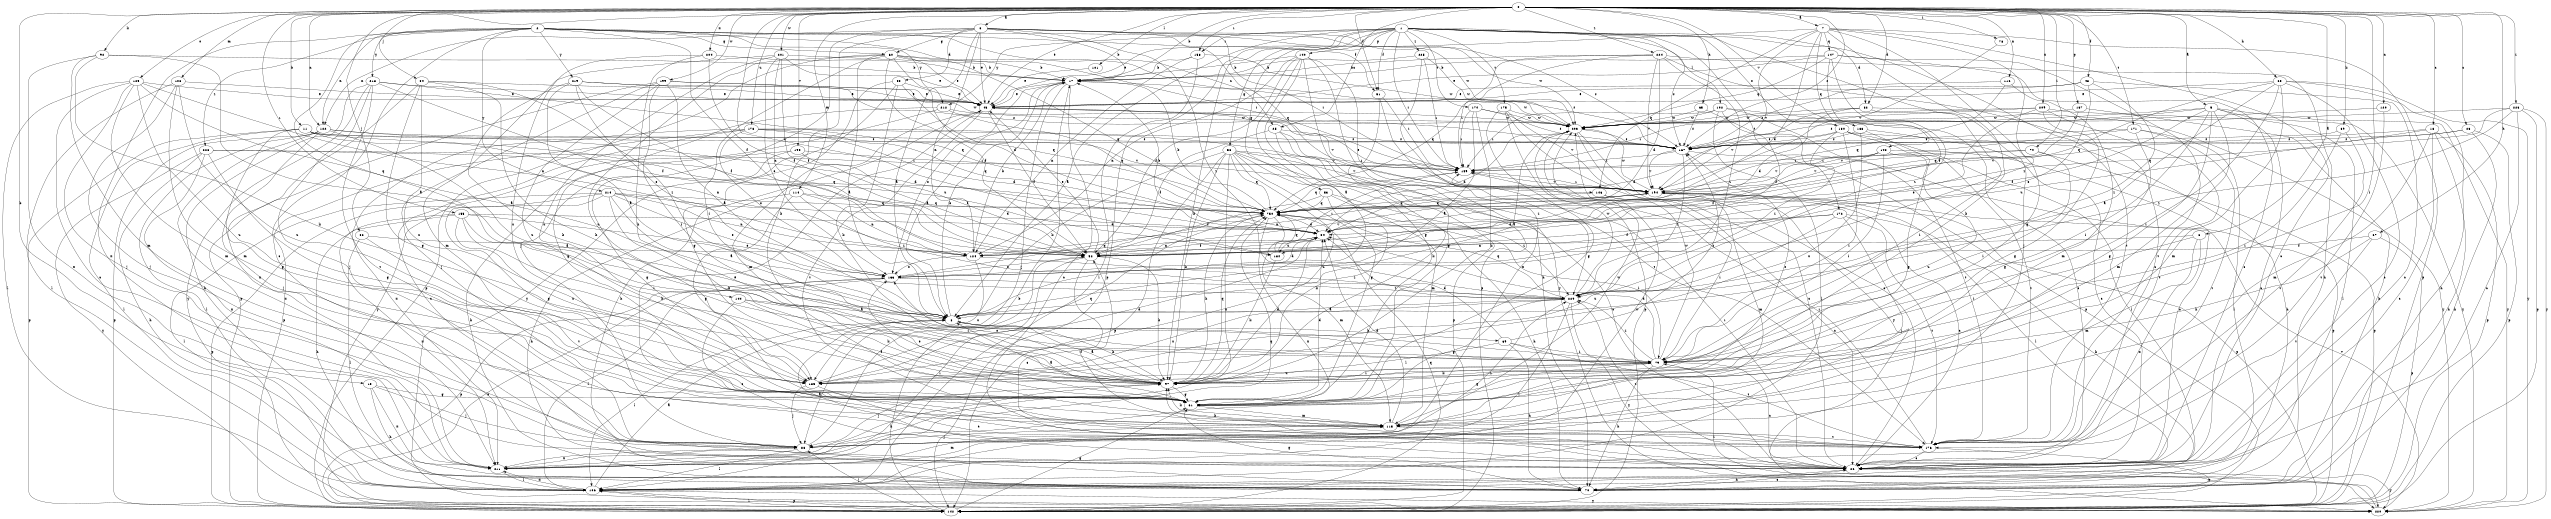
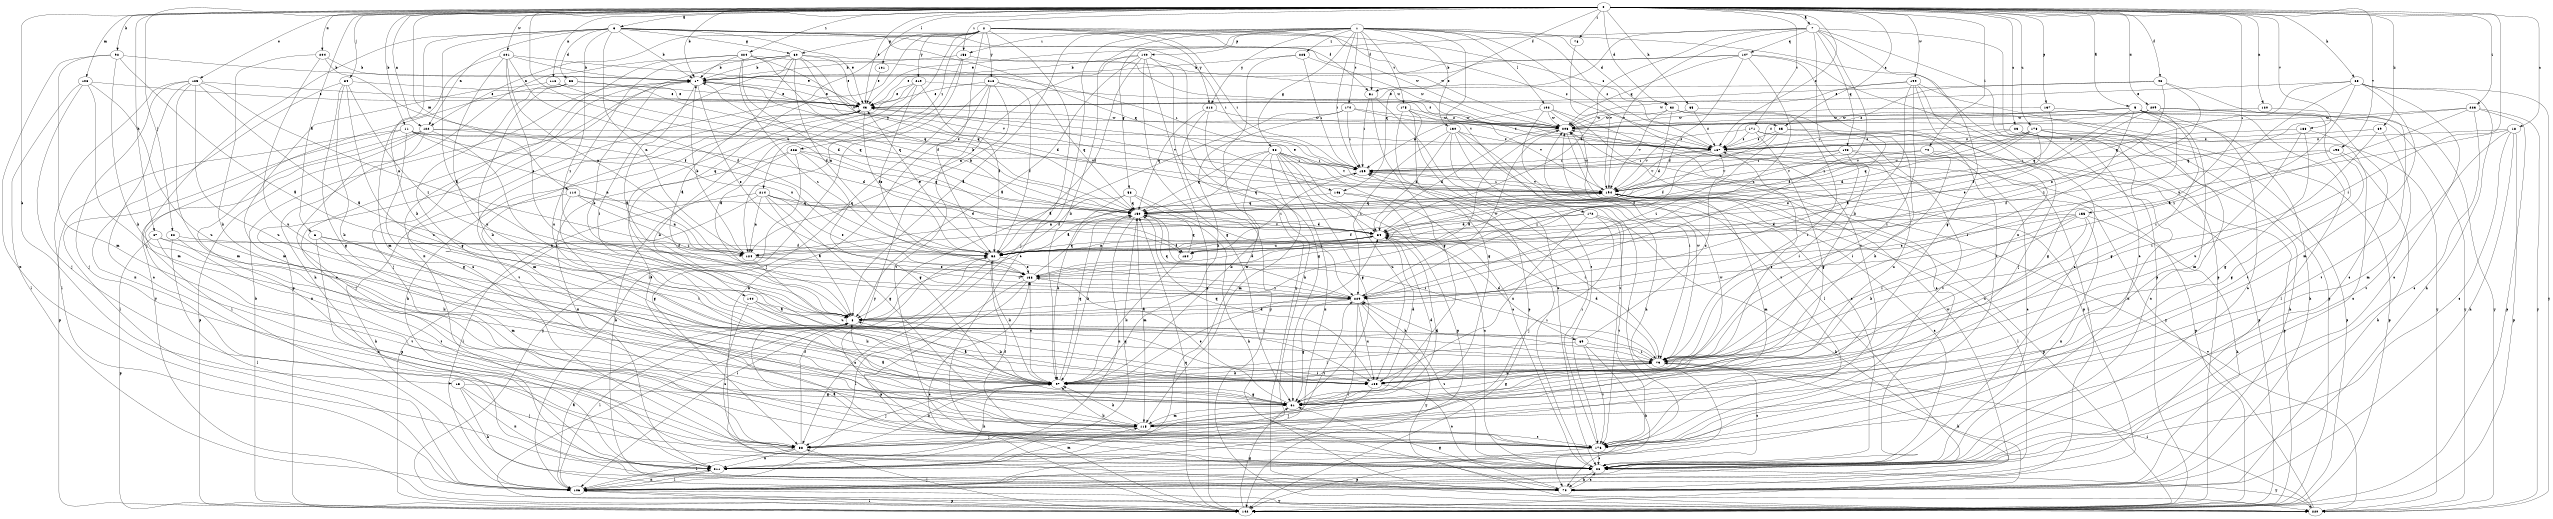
  strict digraph {
    0
    3
    5
    6
    7
    11
    13
    17
    18
    23
    25
    32
    43
    48
    51
    63
    65
    67
    74
    78
    79
    82
    84
    89
    92
    101
    108
    114
    116
    120
    122
    125
    137
    155
    158
    167
    171
    178
    184
    188
    193
    199
    201
    204
    209
    223
    224
    8
    88
    97
    159
    60
    203
    33
    124
    146
    229
    26
    52
    61
    106
    115
    220
    211
    142
    34
    147
    148
    194
    70
    133
    176
-   150 [label=750]
+   150
    185
    1
    53
    58
    102
    130
    140
    172
    174
    175
    212
    225
    69
    2
    144
    214
    218
    219
    228
    0 -> 3 [label=a]
    0 -> 5 [label=a]
    0 -> 6 [label=a]
    0 -> 7 [label=a]
    0 -> 11 [label=b]
    0 -> 13 [label=b]
    0 -> 17 [label=b]
    0 -> 18 [label=c]
    0 -> 23 [label=c]
    0 -> 25 [label=c]
    0 -> 32 [label=d]
    0 -> 43 [label=e]
    0 -> 48 [label=f]
    0 -> 51 [label=f]
    0 -> 63 [label=h]
    0 -> 65 [label=h]
    0 -> 67 [label=h]
    0 -> 74 [label=i]
    0 -> 78 [label=i]
    0 -> 79 [label=i]
    0 -> 82 [label=j]
    0 -> 84 [label=j]
    0 -> 89 [label=k]
    0 -> 92 [label=k]
    0 -> 101 [label=l]
    0 -> 108 [label=m]
    0 -> 114 [label=m]
    0 -> 116 [label=n]
    0 -> 120 [label=n]
    0 -> 122 [label=n]
    0 -> 125 [label=o]
    0 -> 137 [label=p]
    0 -> 155 [label=r]
    0 -> 158 [label=r]
    0 -> 167 [label=s]
    0 -> 171 [label=t]
    0 -> 178 [label=u]
    0 -> 184 [label=u]
    0 -> 188 [label=v]
    0 -> 193 [label=v]
    0 -> 199 [label=w]
    0 -> 201 [label=w]
    0 -> 204 [label=x]
    0 -> 209 [label=x]
    0 -> 223 [label=z]
    0 -> 224 [label=z]
    3 -> 17 [label=b]
    3 -> 43 [label=e]
    3 -> 122 [label=n]
    3 -> 167 [label=s]
    3 -> 8 [label=a]
    3 -> 88 [label=j]
    3 -> 97 [label=k]
    3 -> 159 [label=r]
    3 -> 60 [label=g]
    3 -> 203 [label=w]
    3 -> 33 [label=d]
    3 -> 124 [label=n]
    3 -> 146 [label=q]
    3 -> 229 [label=z]
    5 -> 79 [label=i]
    5 -> 167 [label=s]
    5 -> 203 [label=w]
    5 -> 26 [label=c]
    5 -> 52 [label=f]
    5 -> 61 [label=g]
    5 -> 106 [label=l]
    5 -> 115 [label=m]
    5 -> 220 [label=y]
    6 -> 79 [label=i]
    6 -> 124 [label=n]
    6 -> 115 [label=m]
    6 -> 211 [label=x]
    7 -> 43 [label=e]
    7 -> 97 [label=k]
    7 -> 146 [label=q]
    7 -> 229 [label=z]
    7 -> 26 [label=c]
    7 -> 61 [label=g]
    7 -> 142 [label=p]
    7 -> 34 [label=d]
    7 -> 147 [label=q]
    7 -> 148 [label=q]
    7 -> 194 [label=v]
    11 -> 167 [label=s]
    11 -> 184 [label=u]
    11 -> 124 [label=n]
    11 -> 61 [label=g]
    11 -> 106 [label=l]
    11 -> 142 [label=p]
    11 -> 194 [label=v]
    13 -> 88 [label=j]
    13 -> 61 [label=g]
    13 -> 211 [label=x]
    13 -> 70 [label=h]
    17 -> 43 [label=e]
    17 -> 8 [label=a]
    17 -> 88 [label=j]
    17 -> 203 [label=w]
    17 -> 26 [label=c]
    17 -> 133 [label=o]
    18 -> 167 [label=s]
    18 -> 184 [label=u]
    18 -> 26 [label=c]
    18 -> 115 [label=m]
    18 -> 142 [label=p]
    18 -> 70 [label=h]
    23 -> 167 [label=s]
    23 -> 142 [label=p]
    23 -> 194 [label=v]
    23 -> 70 [label=h]
    25 -> 167 [label=s]
    25 -> 97 [label=k]
    25 -> 229 [label=z]
    25 -> 52 [label=f]
    25 -> 142 [label=p]
    32 -> 79 [label=i]
    32 -> 203 [label=w]
    32 -> 220 [label=y]
    32 -> 34 [label=d]
    32 -> 194 [label=v]
    43 -> 203 [label=w]
    43 -> 52 [label=f]
    43 -> 115 [label=m]
    43 -> 194 [label=v]
    43 -> 70 [label=h]
    43 -> 176 [label=t]
    48 -> 43 [label=e]
    48 -> 167 [label=s]
    48 -> 229 [label=z]
    48 -> 26 [label=c]
    48 -> 133 [label=o]
    51 -> 159 [label=r]
    51 -> 61 [label=g]
    51 -> 176 [label=t]
    63 -> 43 [label=e]
    63 -> 79 [label=i]
    63 -> 8 [label=a]
    63 -> 26 [label=c]
    63 -> 115 [label=m]
    63 -> 220 [label=y]
    63 -> 70 [label=h]
    63 -> 150 [label=q]
    65 -> 167 [label=s]
    65 -> 203 [label=w]
    65 -> 52 [label=f]
    67 -> 97 [label=k]
    67 -> 52 [label=f]
    67 -> 142 [label=p]
    67 -> 176 [label=t]
    74 -> 79 [label=i]
    74 -> 159 [label=r]
    74 -> 142 [label=p]
    74 -> 194 [label=v]
    78 -> 194 [label=v]
    79 -> 97 [label=k]
    79 -> 203 [label=w]
    79 -> 229 [label=z]
    79 -> 26 [label=c]
    79 -> 61 [label=g]
    79 -> 34 [label=d]
    79 -> 70 [label=h]
    79 -> 185 [label=u]
    82 -> 52 [label=f]
    82 -> 106 [label=l]
    82 -> 176 [label=t]
    84 -> 43 [label=e]
    84 -> 97 [label=k]
    84 -> 229 [label=z]
    84 -> 61 [label=g]
    84 -> 211 [label=x]
    84 -> 185 [label=u]
    89 -> 79 [label=i]
    89 -> 167 [label=s]
    89 -> 176 [label=t]
    92 -> 17 [label=b]
    92 -> 8 [label=a]
    92 -> 97 [label=k]
    92 -> 115 [label=m]
    92 -> 211 [label=x]
    101 -> 43 [label=e]
    108 -> 43 [label=e]
    108 -> 88 [label=j]
    108 -> 106 [label=l]
    108 -> 115 [label=m]
    108 -> 185 [label=u]
    114 -> 124 [label=n]
    114 -> 229 [label=z]
    114 -> 61 [label=g]
    114 -> 70 [label=h]
    114 -> 150 [label=q]
    116 -> 43 [label=e]
    116 -> 115 [label=m]
    116 -> 150 [label=q]
    120 -> 203 [label=w]
    120 -> 176 [label=t]
    122 -> 79 [label=i]
    122 -> 167 [label=s]
    122 -> 88 [label=j]
    122 -> 106 [label=l]
    122 -> 211 [label=x]
    122 -> 142 [label=p]
    122 -> 34 [label=d]
    125 -> 43 [label=e]
    125 -> 8 [label=a]
    125 -> 88 [label=j]
    125 -> 124 [label=n]
    125 -> 26 [label=c]
    125 -> 106 [label=l]
    125 -> 115 [label=m]
    125 -> 185 [label=u]
    137 -> 203 [label=w]
    137 -> 70 [label=h]
    137 -> 150 [label=q]
    155 -> 79 [label=i]
    155 -> 97 [label=k]
    155 -> 211 [label=x]
    155 -> 34 [label=d]
    155 -> 70 [label=h]
    155 -> 133 [label=o]
    155 -> 185 [label=u]
    158 -> 17 [label=b]
    158 -> 203 [label=w]
    158 -> 124 [label=n]
    158 -> 106 [label=l]
    167 -> 159 [label=r]
    167 -> 229 [label=z]
    167 -> 142 [label=p]
    167 -> 194 [label=v]
    171 -> 167 [label=s]
    171 -> 61 [label=g]
    171 -> 106 [label=l]
    171 -> 194 [label=v]
    171 -> 176 [label=t]
    178 -> 167 [label=s]
    178 -> 26 [label=c]
    178 -> 211 [label=x]
    178 -> 142 [label=p]
    178 -> 34 [label=d]
    178 -> 194 [label=v]
    178 -> 133 [label=o]
    178 -> 150 [label=q]
    184 -> 97 [label=k]
    184 -> 159 [label=r]
    184 -> 150 [label=q]
    188 -> 167 [label=s]
    188 -> 26 [label=c]
    188 -> 61 [label=g]
    188 -> 185 [label=u]
    193 -> 159 [label=r]
    193 -> 52 [label=f]
    193 -> 61 [label=g]
    193 -> 70 [label=h]
    199 -> 43 [label=e]
    199 -> 79 [label=i]
    199 -> 8 [label=a]
    199 -> 88 [label=j]
    199 -> 203 [label=w]
    199 -> 142 [label=p]
    199 -> 185 [label=u]
    201 -> 17 [label=b]
    201 -> 43 [label=e]
    201 -> 124 [label=n]
    201 -> 52 [label=f]
    201 -> 115 [label=m]
    201 -> 133 [label=o]
    201 -> 185 [label=u]
    204 -> 17 [label=b]
    204 -> 97 [label=k]
    204 -> 52 [label=f]
    204 -> 185 [label=u]
    209 -> 159 [label=r]
    209 -> 203 [label=w]
    209 -> 61 [label=g]
    209 -> 220 [label=y]
    209 -> 133 [label=o]
    209 -> 176 [label=t]
    223 -> 203 [label=w]
    223 -> 229 [label=z]
    223 -> 26 [label=c]
    223 -> 220 [label=y]
    223 -> 142 [label=p]
    223 -> 150 [label=q]
    224 -> 17 [label=b]
    224 -> 159 [label=r]
    224 -> 229 [label=z]
    224 -> 26 [label=c]
    224 -> 34 [label=d]
    224 -> 194 [label=v]
    224 -> 70 [label=h]
    224 -> 150 [label=q]
    8 -> 17 [label=b]
    8 -> 97 [label=k]
    8 -> 106 [label=l]
    8 -> 69 [label=h]
-   214 -> 97 [label=k]
+   88 -> 97 [label=k]
    88 -> 229 [label=z]
    88 -> 52 [label=f]
    88 -> 106 [label=l]
    88 -> 211 [label=x]
    97 -> 79 [label=i]
    97 -> 167 [label=s]
    97 -> 8 [label=a]
    97 -> 88 [label=j]
    97 -> 61 [label=g]
    97 -> 34 [label=d]
    97 -> 133 [label=o]
    97 -> 150 [label=q]
    159 -> 194 [label=v]
    159 -> 150 [label=q]
    60 -> 17 [label=b]
    60 -> 43 [label=e]
    60 -> 79 [label=i]
    60 -> 167 [label=s]
    60 -> 8 [label=a]
    60 -> 52 [label=f]
    60 -> 142 [label=p]
    60 -> 34 [label=d]
    60 -> 150 [label=q]
    60 -> 185 [label=u]
    203 -> 167 [label=s]
    203 -> 8 [label=a]
    203 -> 26 [label=c]
-   203 -> 220 [label=y]
+   220 -> 203 [label=y]
    203 -> 34 [label=d]
    33 -> 43 [label=e]
    33 -> 97 [label=k]
    33 -> 61 [label=g]
    33 -> 220 [label=y]
    33 -> 150 [label=q]
    124 -> 17 [label=b]
    124 -> 229 [label=z]
    124 -> 194 [label=v]
    124 -> 133 [label=o]
    124 -> 185 [label=u]
    146 -> 79 [label=i]
    146 -> 26 [label=c]
    146 -> 150 [label=q]
    229 -> 8 [label=a]
    229 -> 203 [label=w]
    229 -> 61 [label=g]
    229 -> 106 [label=l]
    229 -> 220 [label=y]
    229 -> 150 [label=q]
    229 -> 185 [label=u]
    26 -> 8 [label=a]
    26 -> 159 [label=r]
    26 -> 229 [label=z]
    26 -> 220 [label=y]
    26 -> 70 [label=h]
    52 -> 43 [label=e]
    52 -> 97 [label=k]
    52 -> 26 [label=c]
    52 -> 106 [label=l]
    52 -> 133 [label=o]
    61 -> 8 [label=a]
    61 -> 115 [label=m]
    61 -> 34 [label=d]
    61 -> 133 [label=o]
    106 -> 8 [label=a]
    106 -> 203 [label=w]
    106 -> 220 [label=y]
    106 -> 211 [label=x]
    106 -> 142 [label=p]
    115 -> 88 [label=j]
    115 -> 97 [label=k]
    115 -> 203 [label=w]
    115 -> 34 [label=d]
    115 -> 176 [label=t]
    220 -> 79 [label=i]
    220 -> 194 [label=v]
    211 -> 97 [label=k]
    211 -> 106 [label=l]
    211 -> 115 [label=m]
    211 -> 150 [label=q]
    142 -> 17 [label=b]
    142 -> 88 [label=j]
    142 -> 61 [label=g]
    142 -> 106 [label=l]
    142 -> 133 [label=o]
    142 -> 150 [label=q]
    34 -> 17 [label=b]
    34 -> 184 [label=u]
    34 -> 124 [label=n]
    34 -> 52 [label=f]
    147 -> 17 [label=b]
    147 -> 43 [label=e]
    147 -> 203 [label=q]
    147 -> 229 [label=z]
    147 -> 26 [label=c]
    147 -> 52 [label=f]
    147 -> 176 [label=t]
    148 -> 79 [label=i]
    148 -> 159 [label=r]
    148 -> 26 [label=c]
    148 -> 52 [label=f]
    148 -> 194 [label=v]
    148 -> 185 [label=u]
    194 -> 43 [label=e]
    194 -> 159 [label=r]
    194 -> 203 [label=w]
    194 -> 124 [label=n]
    194 -> 26 [label=c]
    194 -> 106 [label=l]
    194 -> 115 [label=m]
    194 -> 142 [label=p]
    194 -> 150 [label=q]
    70 -> 26 [label=c]
    70 -> 61 [label=g]
    133 -> 229 [label=z]
    133 -> 106 [label=l]
    133 -> 142 [label=p]
    133 -> 34 [label=d]
    133 -> 150 [label=q]
    176 -> 43 [label=e]
    176 -> 97 [label=k]
    176 -> 159 [label=r]
    176 -> 26 [label=c]
    176 -> 52 [label=f]
    176 -> 142 [label=p]
    150 -> 17 [label=b]
    150 -> 79 [label=i]
    150 -> 97 [label=k]
    150 -> 115 [label=m]
    150 -> 211 [label=x]
    150 -> 34 [label=d]
    185 -> 88 [label=j]
    185 -> 26 [label=c]
    185 -> 34 [label=d]
    185 -> 150 [label=q]
    1 -> 32 [label=d]
    1 -> 51 [label=f]
    1 -> 158 [label=r]
    1 -> 167 [label=s]
    1 -> 8 [label=a]
    1 -> 88 [label=j]
    1 -> 97 [label=k]
    1 -> 159 [label=r]
    1 -> 142 [label=p]
    1 -> 176 [label=t]
    1 -> 53 [label=g]
    1 -> 58 [label=g]
    1 -> 102 [label=l]
    1 -> 130 [label=o]
    1 -> 140 [label=p]
    1 -> 172 [label=t]
    1 -> 174 [label=t]
    1 -> 175 [label=t]
    1 -> 212 [label=y]
    1 -> 225 [label=z]
    53 -> 97 [label=k]
    53 -> 229 [label=z]
    53 -> 52 [label=f]
    53 -> 70 [label=h]
    53 -> 150 [label=q]
-   58 -> 8 [label=k]
+   58 -> 8 [label=a]
    58 -> 97 [label=k]
    58 -> 159 [label=r]
    58 -> 26 [label=c]
    58 -> 61 [label=g]
    58 -> 115 [label=m]
    58 -> 211 [label=x]
    58 -> 142 [label=p]
    58 -> 194 [label=v]
    58 -> 150 [label=q]
    58 -> 185 [label=u]
    102 -> 159 [label=r]
    102 -> 203 [label=w]
    102 -> 26 [label=c]
    102 -> 106 [label=l]
    102 -> 142 [label=p]
    102 -> 176 [label=t]
    130 -> 79 [label=i]
    130 -> 167 [label=s]
    130 -> 229 [label=z]
    130 -> 106 [label=l]
    130 -> 34 [label=d]
    130 -> 70 [label=h]
    130 -> 176 [label=t]
    140 -> 17 [label=b]
    140 -> 8 [label=a]
    140 -> 124 [label=n]
    140 -> 52 [label=f]
    140 -> 61 [label=g]
    140 -> 220 [label=y]
    140 -> 142 [label=p]
    140 -> 70 [label=h]
    172 -> 88 [label=j]
    172 -> 52 [label=f]
    172 -> 34 [label=d]
    172 -> 70 [label=h]
    172 -> 176 [label=t]
    172 -> 185 [label=u]
    174 -> 167 [label=s]
    174 -> 8 [label=a]
    174 -> 97 [label=k]
    174 -> 159 [label=r]
    174 -> 203 [label=w]
    175 -> 203 [label=w]
    175 -> 26 [label=c]
    175 -> 61 [label=g]
    175 -> 142 [label=p]
    175 -> 194 [label=v]
    212 -> 203 [label=w]
    212 -> 61 [label=g]
    212 -> 220 [label=y]
    212 -> 150 [label=q]
    225 -> 17 [label=b]
    225 -> 159 [label=r]
    225 -> 203 [label=w]
    225 -> 211 [label=x]
    69 -> 79 [label=i]
    69 -> 167 [label=s]
    69 -> 97 [label=l]
    69 -> 34 [label=d]
    69 -> 70 [label=h]
    69 -> 176 [label=t]
    2 -> 25 [label=c]
    2 -> 51 [label=f]
    2 -> 122 [label=n]
    2 -> 159 [label=r]
    2 -> 60 [label=g]
    2 -> 203 [label=w]
    2 -> 26 [label=c]
    2 -> 52 [label=f]
    2 -> 211 [label=x]
    2 -> 212 [label=y]
    2 -> 144 [label=q]
    2 -> 214 [label=y]
    2 -> 218 [label=y]
    2 -> 219 [label=y]
    2 -> 228 [label=z]
    144 -> 79 [label=i]
    144 -> 8 [label=a]
    144 -> 97 [label=k]
    144 -> 26 [label=c]
    214 -> 8 [label=a]
    214 -> 124 [label=n]
    214 -> 61 [label=g]
    214 -> 106 [label=l]
    214 -> 142 [label=p]
    214 -> 34 [label=d]
    214 -> 133 [label=o]
    214 -> 150 [label=q]
    218 -> 43 [label=e]
    218 -> 88 [label=j]
    218 -> 52 [label=f]
    218 -> 220 [label=y]
    218 -> 70 [label=h]
    218 -> 176 [label=t]
    218 -> 150 [label=q]
    219 -> 43 [label=e]
    219 -> 167 [label=s]
    219 -> 8 [label=a]
    219 -> 97 [label=k]
    219 -> 52 [label=f]
    219 -> 133 [label=o]
    228 -> 159 [label=r]
    228 -> 61 [label=g]
    228 -> 220 [label=y]
    228 -> 211 [label=x]
    228 -> 70 [label=h]
    228 -> 150 [label=q]
  }
